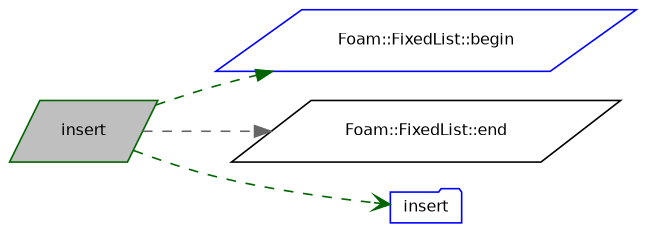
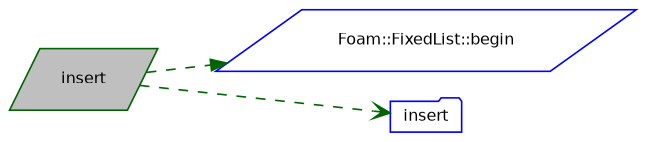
  digraph {
    rankdir=LR
    node [color=blue fontname=Helvetica fontsize=10 shape=parallelogram]
    edge [color=darkgreen fontname=Helvetica fontsize=10 labelfontname=Helvetica labelfontsize=10 style=dashed arrowhead=normal]
    n1 [color=darkgreen fillcolor=grey75 fontcolor=black height=0.2 label=insert style=filled width=0.4]
    n2 [height=0.2 label="Foam::FixedList::begin" width=0.4]
-   n3 [color=black height=0.2 label="Foam::FixedList::end" width=0.4]
    n4 [height=0.2 label=insert shape=folder width=0.4]
    n1 -> n2
-   n1 -> n3 [color=gray40]
    n1 -> n4 [arrowhead=vee]
  }
